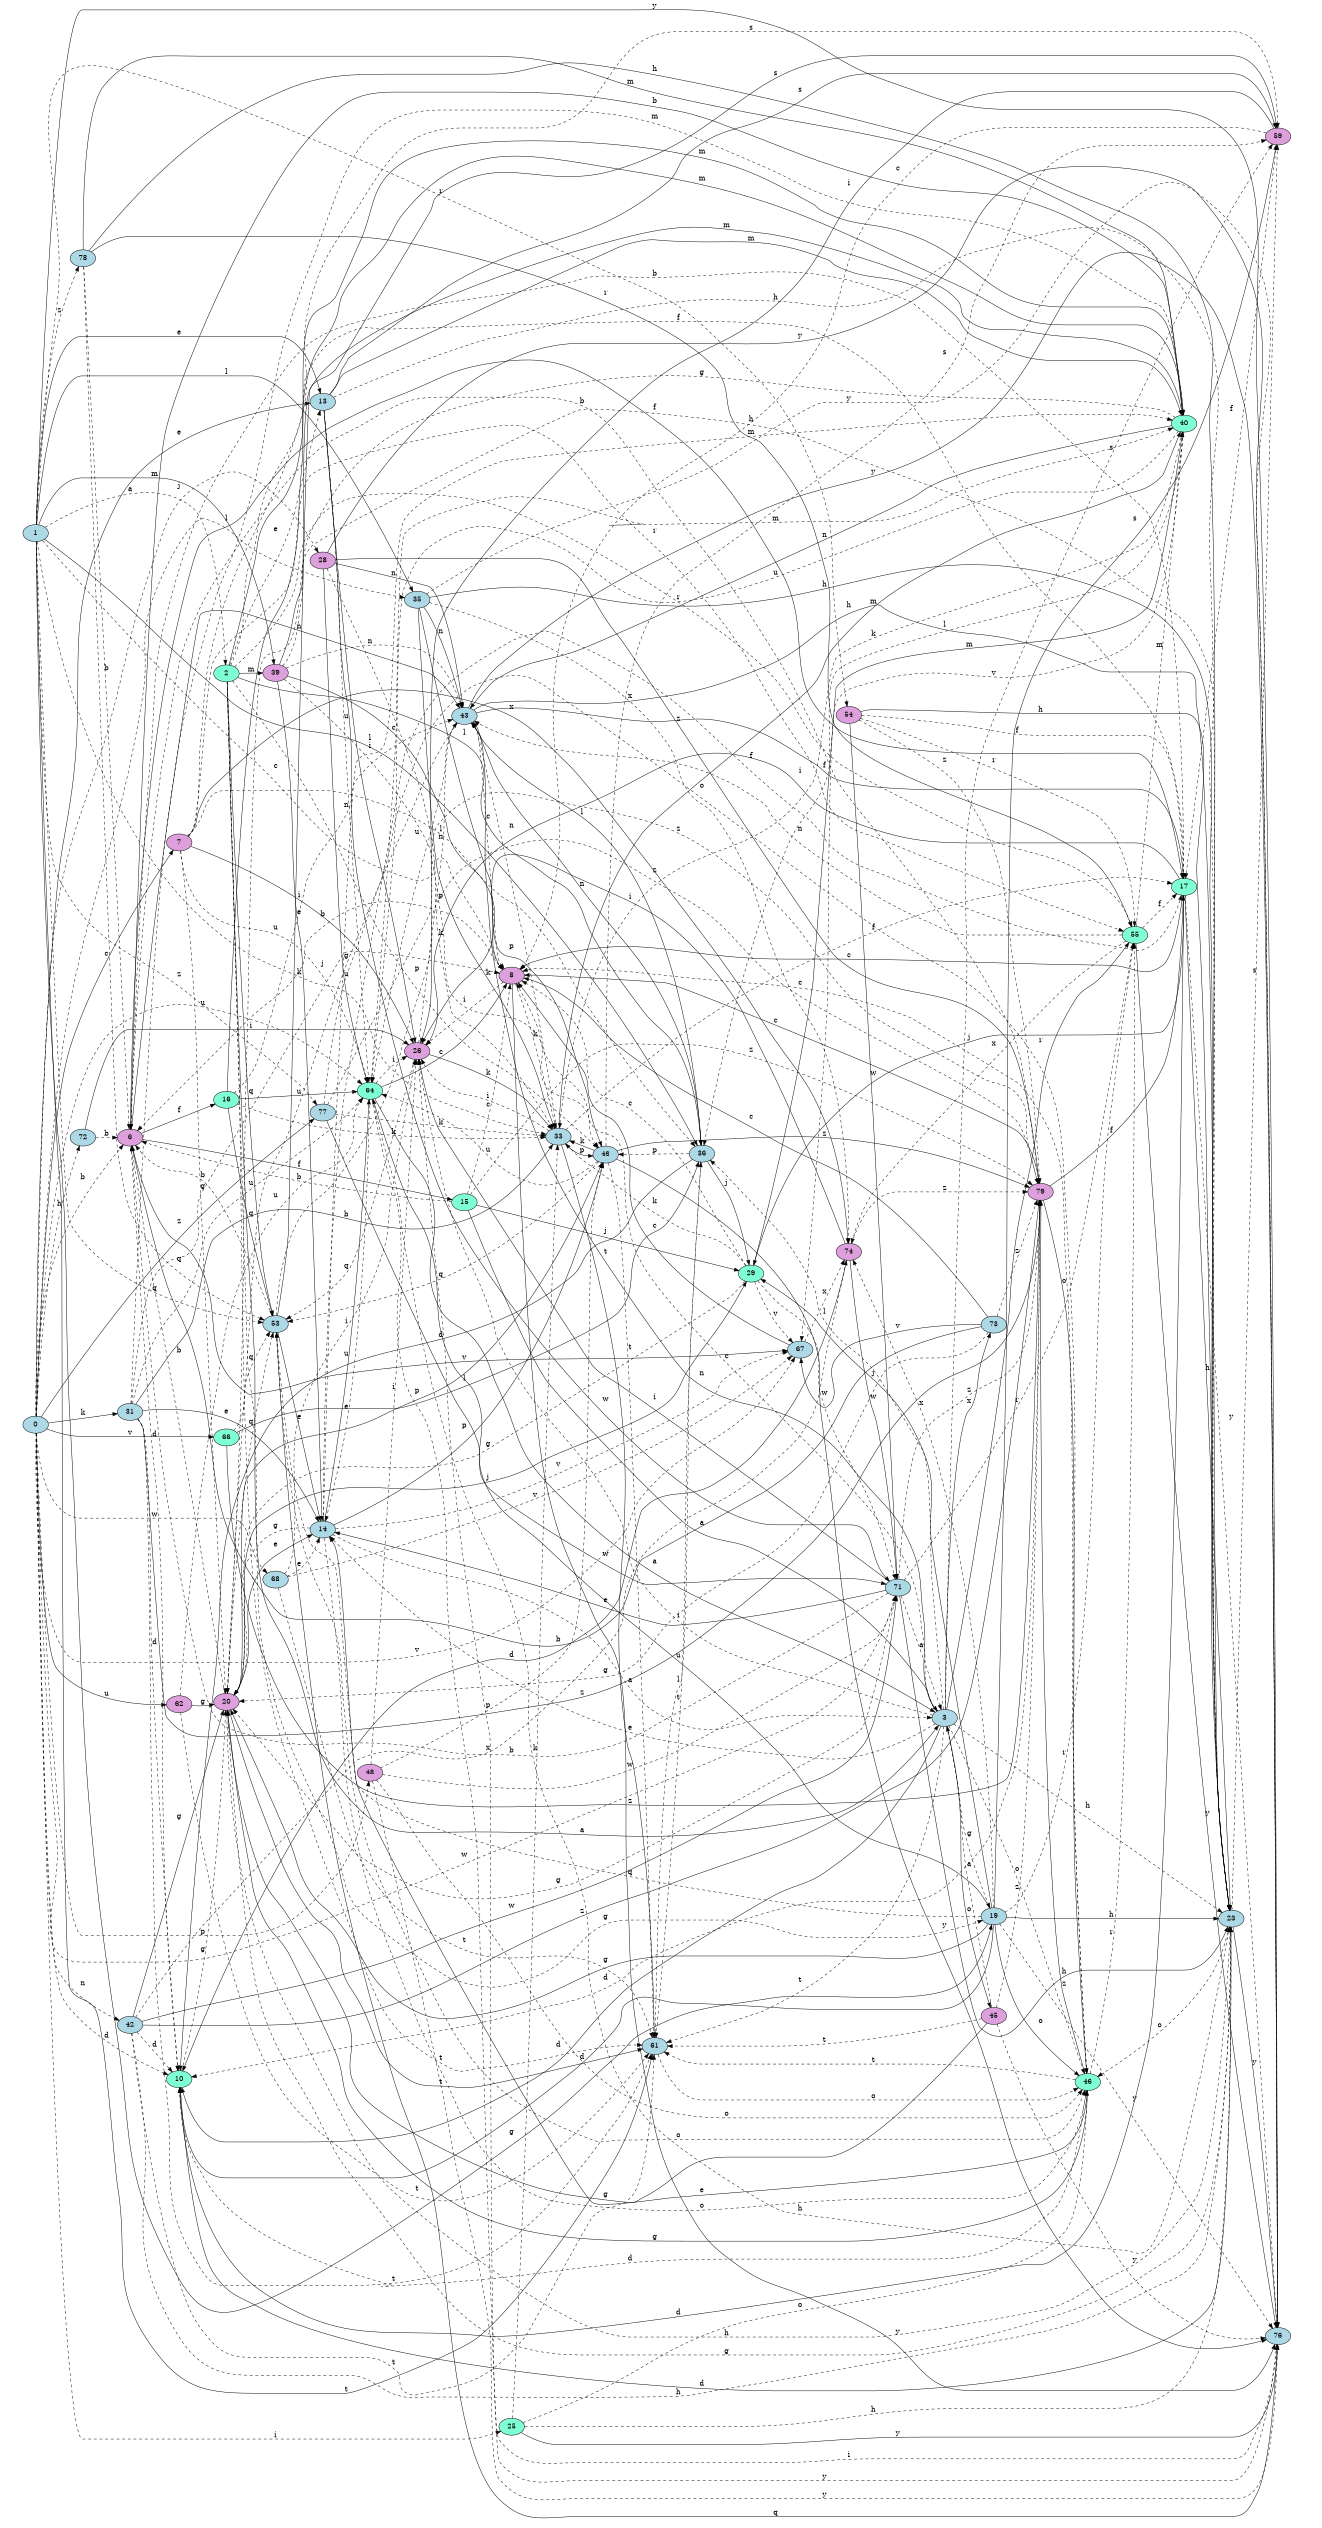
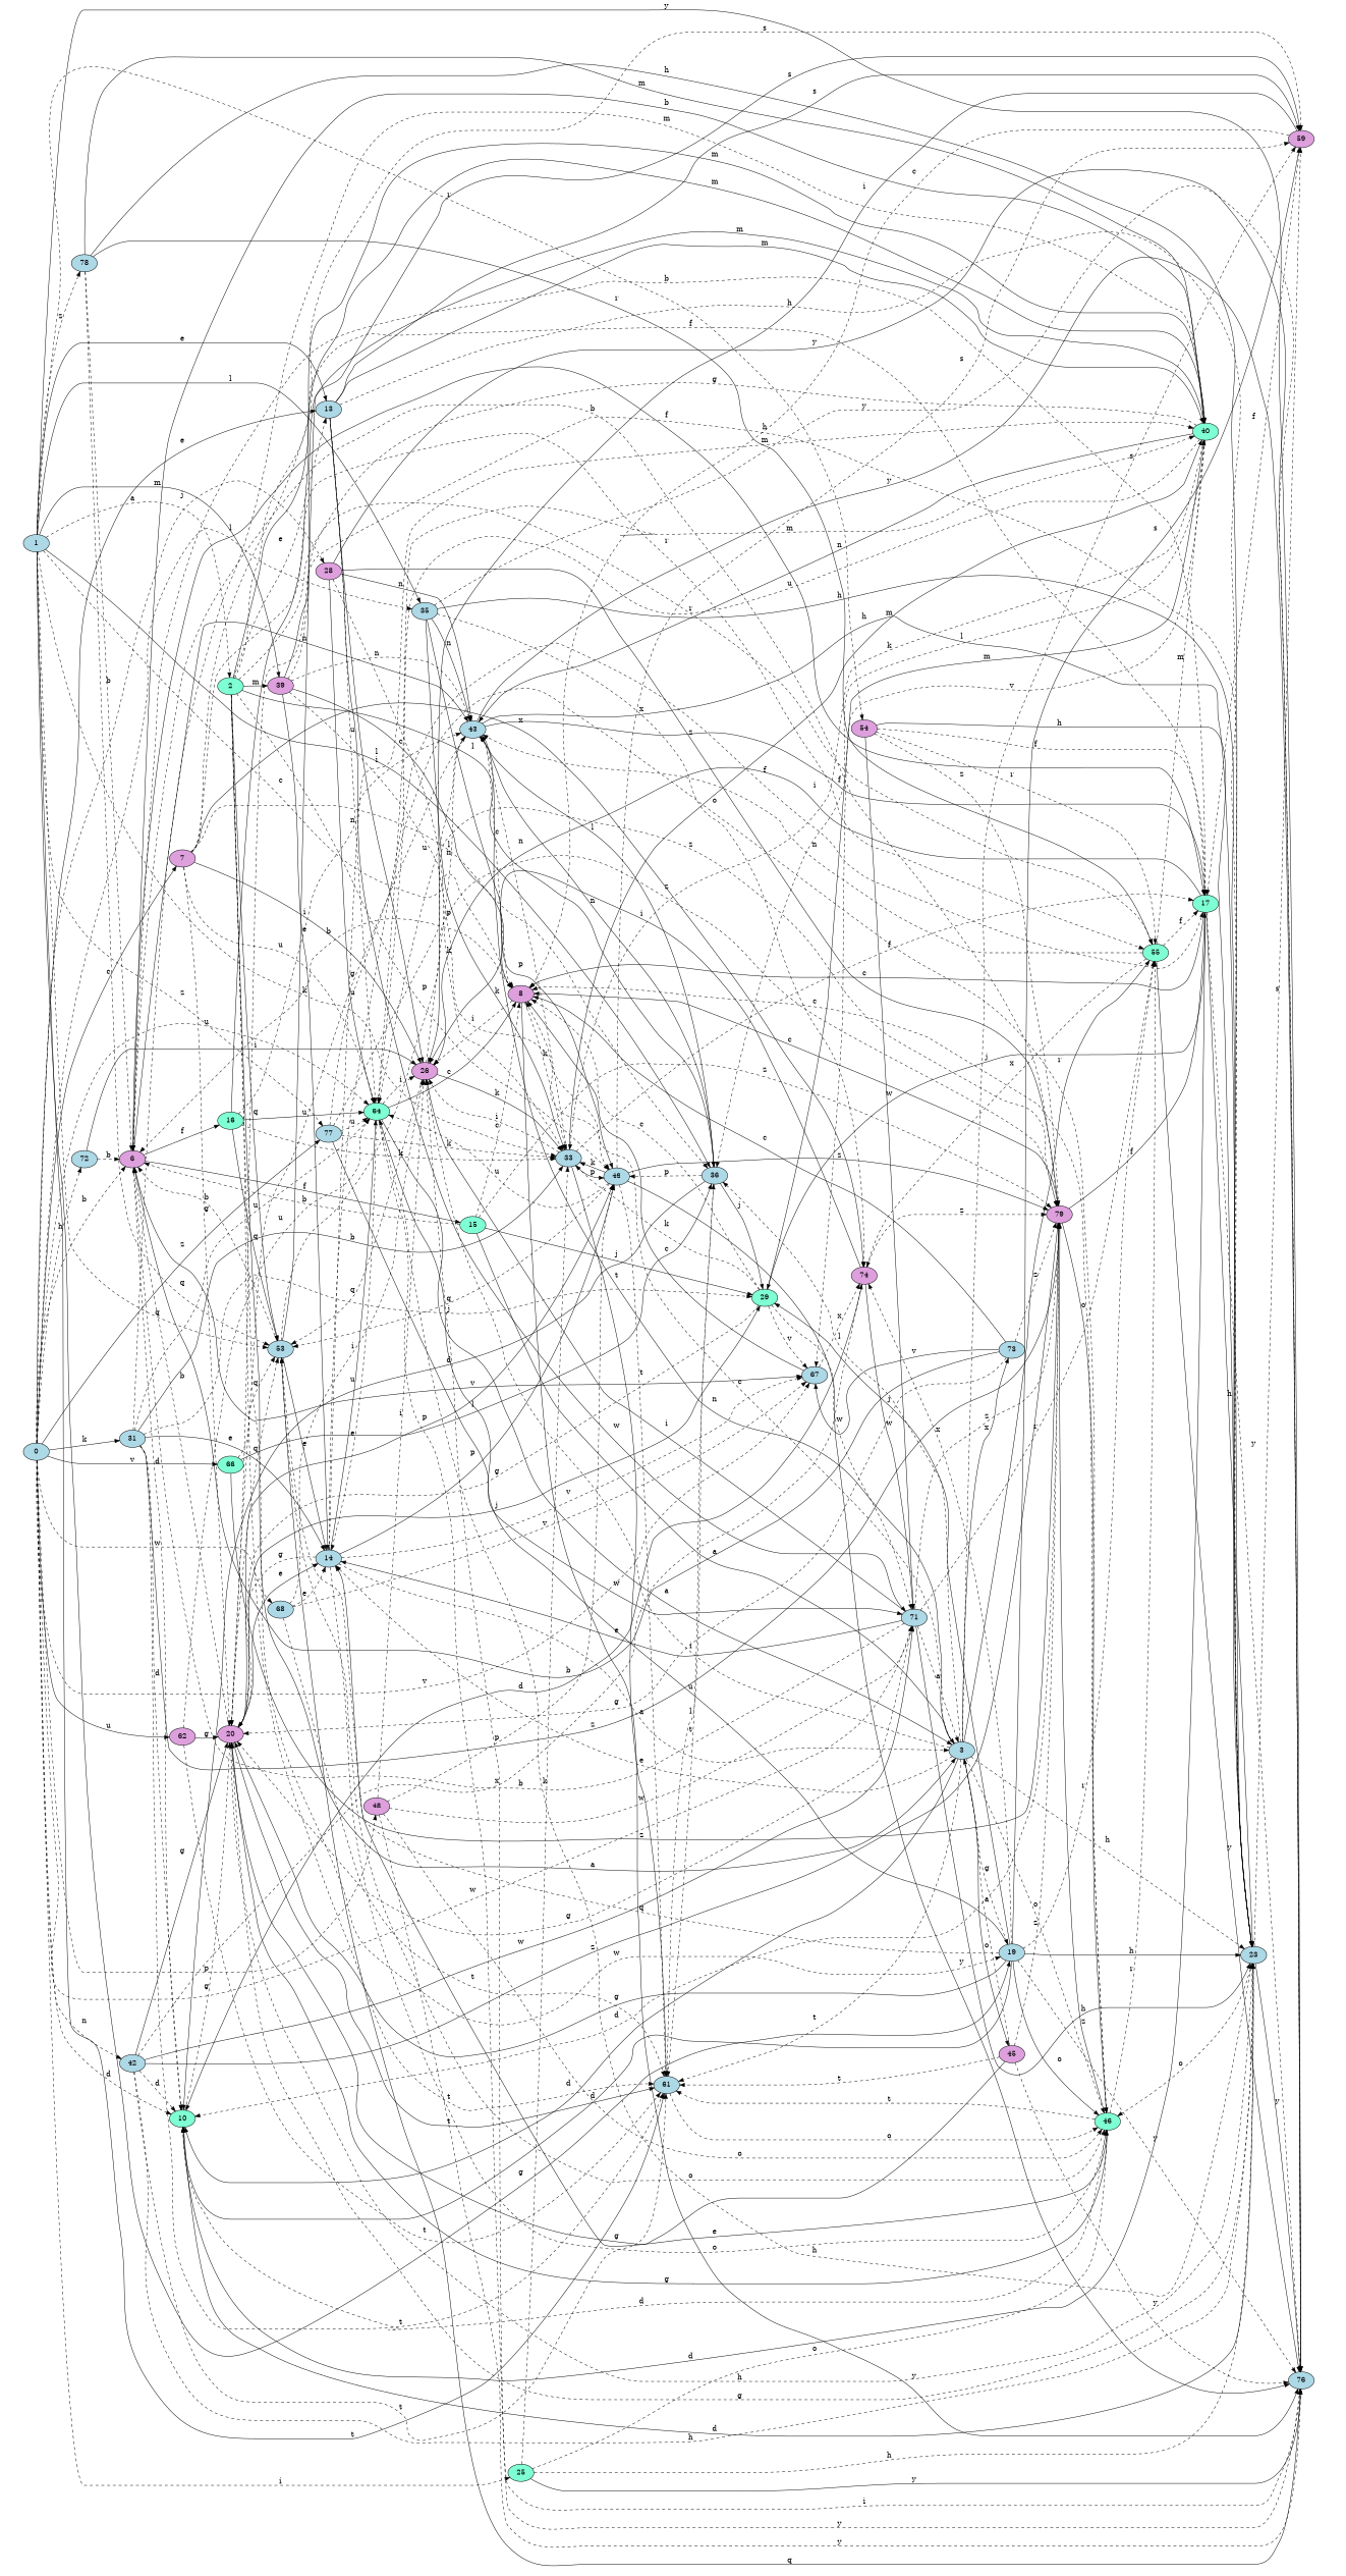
  strict digraph {
    rankdir=LR
    node [fillcolor=lightblue style=filled]
    edge [style=dashed]
    6 [fillcolor=plum]
    0
    7 [fillcolor=plum]
    n4 [fillcolor=aquamarine label=10]
    13
    n6 [label=72]
    25 [fillcolor=aquamarine]
    28 [fillcolor=plum]
    31
    35
    42
    48 [fillcolor=plum]
    62 [fillcolor=plum]
    64 [fillcolor=aquamarine]
    66 [fillcolor=aquamarine]
    67
    68
    71
    77
    43
    15 [fillcolor=aquamarine]
    16 [fillcolor=aquamarine]
    17 [fillcolor=aquamarine]
    36
    55 [fillcolor=aquamarine]
    26 [fillcolor=plum]
    20 [fillcolor=plum]
    74 [fillcolor=plum]
    40 [fillcolor=aquamarine]
    59 [fillcolor=plum]
    23
    33
    76
    46 [fillcolor=aquamarine]
    79 [fillcolor=plum]
    61
    14
    29 [fillcolor=aquamarine]
    49
    8 [fillcolor=plum]
    3
    53
    1
    2 [fillcolor=aquamarine]
    19
    39 [fillcolor=plum]
    54 [fillcolor=plum]
    78
    45 [fillcolor=plum]
    73
    6 -> n4 [label=d]
    6 -> 67 [label=v style=solid]
    6 -> 43 [label=n style=solid]
    6 -> 15 [label=f style=solid]
    6 -> 16 [label=f style=solid]
    6 -> 17 [label=f style=solid]
    0 -> 6 [label=b]
    0 -> 7 [label=c style=solid]
    0 -> n4 [label=d]
    0 -> 13 [label=e style=solid]
    0 -> n6 [label=h]
    0 -> 25 [label=i]
    0 -> 28 [label=j]
    0 -> 31 [label=k style=solid]
    0 -> 35 [label=l]
    0 -> 42 [label=n]
    0 -> 48 [label=p]
    0 -> 62 [label=u style=solid]
    0 -> 64 [label=u]
    0 -> 66 [label=v style=solid]
    0 -> 67 [label=v]
    0 -> 68 [label=w]
    0 -> 71 [label=w]
    0 -> 77 [label=z style=solid]
    7 -> 64 [label=u]
    7 -> 17 [label=f]
    7 -> 36 [label=l]
    7 -> 55 [label=r]
    7 -> 26 [label=i style=solid]
    7 -> 20 [label=g]
    7 -> 74 [label=x style=solid]
    n4 -> 20 [label=g]
    13 -> 64 [label=u]
    13 -> 71 [label=w style=solid]
    13 -> 26 [label=i style=solid]
    13 -> 40 [label=m style=solid]
    13 -> 59 [label=s style=solid]
    13 -> 23 [label=h]
    n6 -> 6 [label=b]
    n6 -> 26 [label=i style=solid]
    25 -> 23 [label=h]
    25 -> 33 [label=k]
    25 -> 76 [label=y style=solid]
    25 -> 46 [label=o]
    28 -> 64 [label=u style=solid]
    28 -> 43 [label=n style=solid]
    28 -> 33 [label=k]
    28 -> 76 [label=y style=solid]
    28 -> 79 [label=z style=solid]
    31 -> n4 [label=d]
    31 -> 64 [label=u]
    31 -> 40 [label=m]
    31 -> 33 [label=b style=solid]
    31 -> 79 [label=z style=solid]
    31 -> 61 [label=t]
    31 -> 14 [label=e style=solid]
-   31 -> 8 [label=j]
+   31 -> 29 [label=j]
    35 -> 43 [label=n style=solid]
    35 -> 74 [label=x]
    35 -> 23 [label=h style=solid]
    35 -> 33 [label=k style=solid]
    35 -> 76 [label=y]
    35 -> 49 [label=p style=solid]
    42 -> n4 [label=d]
    42 -> 71 [label=w style=solid]
    42 -> 20 [label=g style=solid]
    42 -> 74 [label=x]
    42 -> 23 [label=h]
    42 -> 79 [label=z style=solid]
    42 -> 61 [label=t]
    48 -> 71 [label=w]
    48 -> 26 [label=i]
    48 -> 76 [label=y]
    48 -> 46 [label=o]
    48 -> 49 [label=p]
    62 -> 64 [label=u]
    62 -> 20 [label=g style=solid]
    62 -> 61 [label=t]
    64 -> 26 [label=i]
    64 -> 40 [label=m]
    64 -> 23 [label=h]
    64 -> 76 [label=y]
    64 -> 14 [label=e]
    64 -> 8 [label=c style=solid]
    64 -> 3 [label=a style=solid]
    66 -> 36 [label=l style=solid]
    66 -> 79 [label=z style=solid]
    66 -> 53 [label=q]
    67 -> 74 [label=x]
    67 -> 8 [label=c style=solid]
    68 -> 67 [label=v]
    68 -> 26 [label=i]
    68 -> 61 [label=t]
    68 -> 14 [label=e]
    71 -> 6 [label=b]
    71 -> 55 [label=r]
    71 -> 26 [label=i style=solid]
    71 -> 20 [label=g]
    71 -> 23 [label=h style=solid]
    71 -> 79 [label=z]
    71 -> 14 [label=e style=solid]
    71 -> 3 [label=a]
+   77 -> 64 [label=u]
    77 -> 71 [label=w style=solid]
    77 -> 33 [label=k]
    77 -> 46 [label=o]
    77 -> 79 [label=z]
    43 -> 64 [label=u]
    43 -> 17 [label=f style=solid]
    43 -> 36 [label=l style=solid]
    43 -> 20 [label=g]
    43 -> 23 [label=h style=solid]
    43 -> 76 [label=y style=solid]
    43 -> 8 [label=c]
    15 -> 6 [label=b]
    15 -> 79 [label=z]
    15 -> 29 [label=j style=solid]
    15 -> 8 [label=c]
    15 -> 3 [label=a style=solid]
    16 -> 64 [label=u style=solid]
    16 -> 43 [label=n]
    16 -> 40 [label=m style=solid]
    16 -> 33 [label=k]
    16 -> 53 [label=q style=solid]
    17 -> 6 [label=b]
    17 -> n4 [label=d style=solid]
    17 -> 26 [label=i style=solid]
    17 -> 23 [label=h style=solid]
    17 -> 76 [label=y]
    17 -> 29 [label=j style=solid]
    17 -> 8 [label=c style=solid]
    36 -> n4 [label=d style=solid]
    36 -> 43 [label=n style=solid]
    36 -> 61 [label=t]
    36 -> 29 [label=j style=solid]
    36 -> 49 [label=p]
    55 -> 43 [label=n]
    55 -> 17 [label=f]
    55 -> 74 [label=x]
    55 -> 40 [label=m]
    55 -> 76 [label=y style=solid]
    26 -> 43 [label=n]
    26 -> 33 [label=k style=solid]
    26 -> 53 [label=q]
    20 -> 6 [label=b]
    20 -> 23 [label=h]
    20 -> 61 [label=t style=solid]
    20 -> 14 [label=e style=solid]
    20 -> 29 [label=j style=solid]
    20 -> 49 [label=p style=solid]
    20 -> 53 [label=q]
    74 -> n4 [label=d style=solid]
    74 -> 71 [label=w style=solid]
    74 -> 26 [label=i style=solid]
    74 -> 79 [label=z]
    40 -> 6 [label=b style=solid]
    40 -> 64 [label=u]
    40 -> 67 [label=v]
    40 -> 43 [label=n style=solid]
    40 -> 36 [label=l]
    40 -> 20 [label=g]
    40 -> 33 [label=k]
    59 -> 17 [label=f]
    59 -> 26 [label=i style=solid]
    59 -> 8 [label=c]
    23 -> n4 [label=d style=solid]
    23 -> 20 [label=g]
    23 -> 59 [label=s]
    23 -> 76 [label=y style=solid]
    23 -> 46 [label=o]
    33 -> 43 [label=n]
    33 -> 17 [label=f]
    33 -> 26 [label=i]
    33 -> 40 [label=m style=solid]
    33 -> 61 [label=t style=solid]
    33 -> 49 [label=p style=solid]
    76 -> 26 [label=i]
    76 -> 53 [label=q style=solid]
    46 -> n4 [label=d]
    46 -> 55 [label=r]
    46 -> 20 [label=g style=solid]
    46 -> 79 [label=z style=solid]
    46 -> 61 [label=t]
    46 -> 14 [label=e style=solid]
    46 -> 8 [label=c]
    79 -> 6 [label=b]
    79 -> n4 [label=d]
    79 -> 17 [label=f style=solid]
    79 -> 46 [label=o style=solid]
    79 -> 8 [label=c style=solid]
    61 -> 36 [label=l]
    61 -> 46 [label=o]
    14 -> 64 [label=u style=solid]
    14 -> 67 [label=v]
    14 -> 17 [label=f]
    14 -> 20 [label=g]
    14 -> 40 [label=m]
    14 -> 46 [label=o]
    14 -> 49 [label=p style=solid]
    14 -> 3 [label=a]
    29 -> 67 [label=v]
    29 -> 71 [label=w]
    29 -> 20 [label=g]
    29 -> 40 [label=m style=solid]
    29 -> 33 [label=k]
    29 -> 8 [label=c]
    49 -> 64 [label=u]
    49 -> 59 [label=s]
    49 -> 33 [label=k style=solid]
    49 -> 76 [label=y style=solid]
    49 -> 79 [label=z style=solid]
    49 -> 61 [label=t]
    49 -> 53 [label=q]
    8 -> 6 [label=b]
    8 -> 26 [label=i]
    8 -> 33 [label=k]
    8 -> 76 [label=y style=solid]
    3 -> n4 [label=d style=solid]
    3 -> 43 [label=n style=solid]
    3 -> 36 [label=l]
    3 -> 55 [label=r style=solid]
    3 -> 26 [label=i]
    3 -> 59 [label=s]
    3 -> 23 [label=h]
    3 -> 46 [label=o]
    3 -> 61 [label=t]
    3 -> 14 [label=e]
    3 -> 8 [label=c]
    3 -> 19 [label=g]
    3 -> 45 [label=o style=solid]
    3 -> 73 [label=x style=solid]
    53 -> 6 [label=b]
    53 -> 59 [label=s style=solid]
    53 -> 46 [label=o]
    53 -> 79 [label=z]
    53 -> 14 [label=e style=solid]
    1 -> 13 [label=e style=solid]
    1 -> 35 [label=l style=solid]
    1 -> 77 [label=z]
    1 -> 36 [label=l style=solid]
    1 -> 33 [label=k]
    1 -> 76 [label=y style=solid]
    1 -> 61 [label=t style=solid]
    1 -> 8 [label=c]
    1 -> 53 [label=q]
    1 -> 2 [label=a]
    1 -> 19 [label=g style=solid]
    1 -> 39 [label=m style=solid]
    1 -> 54 [label=r]
    1 -> 78 [label=z]
    2 -> 13 [label=e]
    2 -> 36 [label=l style=solid]
    2 -> 55 [label=r]
    2 -> 40 [label=m style=solid]
    2 -> 59 [label=s]
    2 -> 61 [label=t]
    2 -> 49 [label=p]
    2 -> 3 [label=a style=solid]
    2 -> 53 [label=q style=solid]
-   2 -> 19 [label=g]
+   2 -> 19 [label=w]
    2 -> 39 [label=m style=solid]
    19 -> n4 [label=d style=solid]
    19 -> 64 [label=u style=solid]
    19 -> 55 [label=r]
    19 -> 20 [label=g style=solid]
    19 -> 74 [label=x]
    19 -> 59 [label=s style=solid]
    19 -> 23 [label=h style=solid]
    19 -> 76 [label=y]
    19 -> 46 [label=o style=solid]
    19 -> 29 [label=j style=solid]
    19 -> 53 [label=q]
    39 -> 43 [label=n]
    39 -> 40 [label=m style=solid]
    39 -> 23 [label=h]
    39 -> 14 [label=e style=solid]
    39 -> 49 [label=p]
    39 -> 8 [label=c style=solid]
    54 -> 71 [label=w style=solid]
    54 -> 17 [label=f]
    54 -> 55 [label=r]
    54 -> 23 [label=h style=solid]
    54 -> 79 [label=z]
    78 -> 6 [label=b]
    78 -> 55 [label=r style=solid]
    78 -> 40 [label=m style=solid]
    78 -> 23 [label=h style=solid]
    78 -> 53 [label=q]
    45 -> 20 [label=g style=solid]
    45 -> 76 [label=y]
    45 -> 79 [label=z]
    45 -> 61 [label=t]
    45 -> 3 [label=a]
    73 -> 6 [label=b style=solid]
    73 -> 67 [label=v style=solid]
    73 -> 20 [label=g]
    73 -> 79 [label=z]
    73 -> 8 [label=c style=solid]
  }
